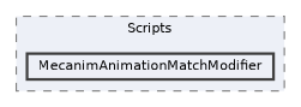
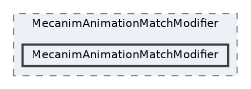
  digraph {
    compound=true
    rankdir=LR
    n1 [color=grey25 fillcolor="#edf0f7" fontname=Helvetica fontsize=10 height=0.2 label=MecanimAnimationMatchModifier shape=box style="filled,bold" width=0.4]
    subgraph cluster_1 {
      bgcolor="#edf0f7"
      fontname=Helvetica
      fontsize=10
-     label=Scripts
+     label=MecanimAnimationMatchModifier
      pencolor=grey50
      style="filled,dashed"
      n1
    }
  }
